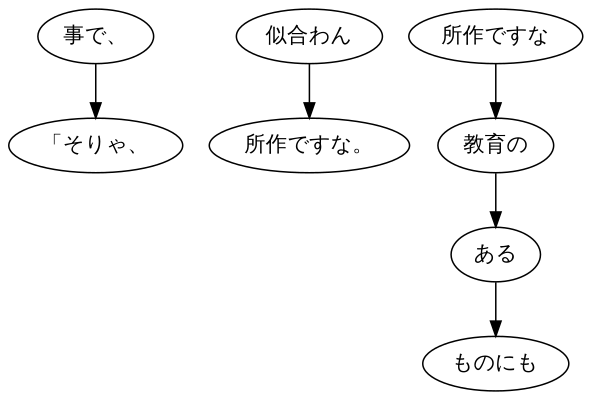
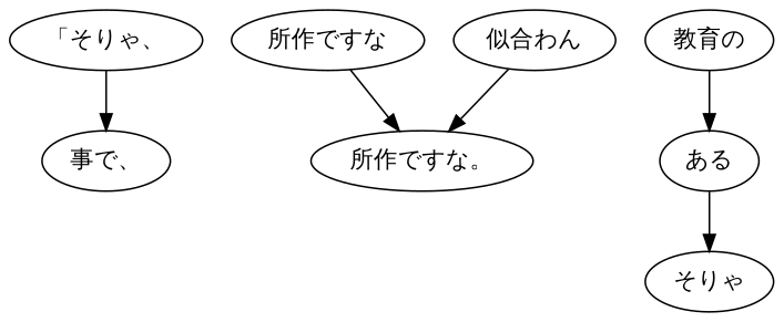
  digraph {
    n1 [label="「そりゃ、"]
    n2 [label="事で、"]
    n3 [label="所作ですな。"]
    n4 [label="所作ですな"]
    n5 [label="教育の"]
    n6 [label="ある"]
-   n7 [label="ものにも"]
+   n7 [label="そりゃ"]
    n8 [label="似合わん"]
-   n2 -> n1
-   n4 -> n5
+   n1 -> n2
+   n4 -> n3
    n5 -> n6
    n6 -> n7
    n8 -> n3
  }
